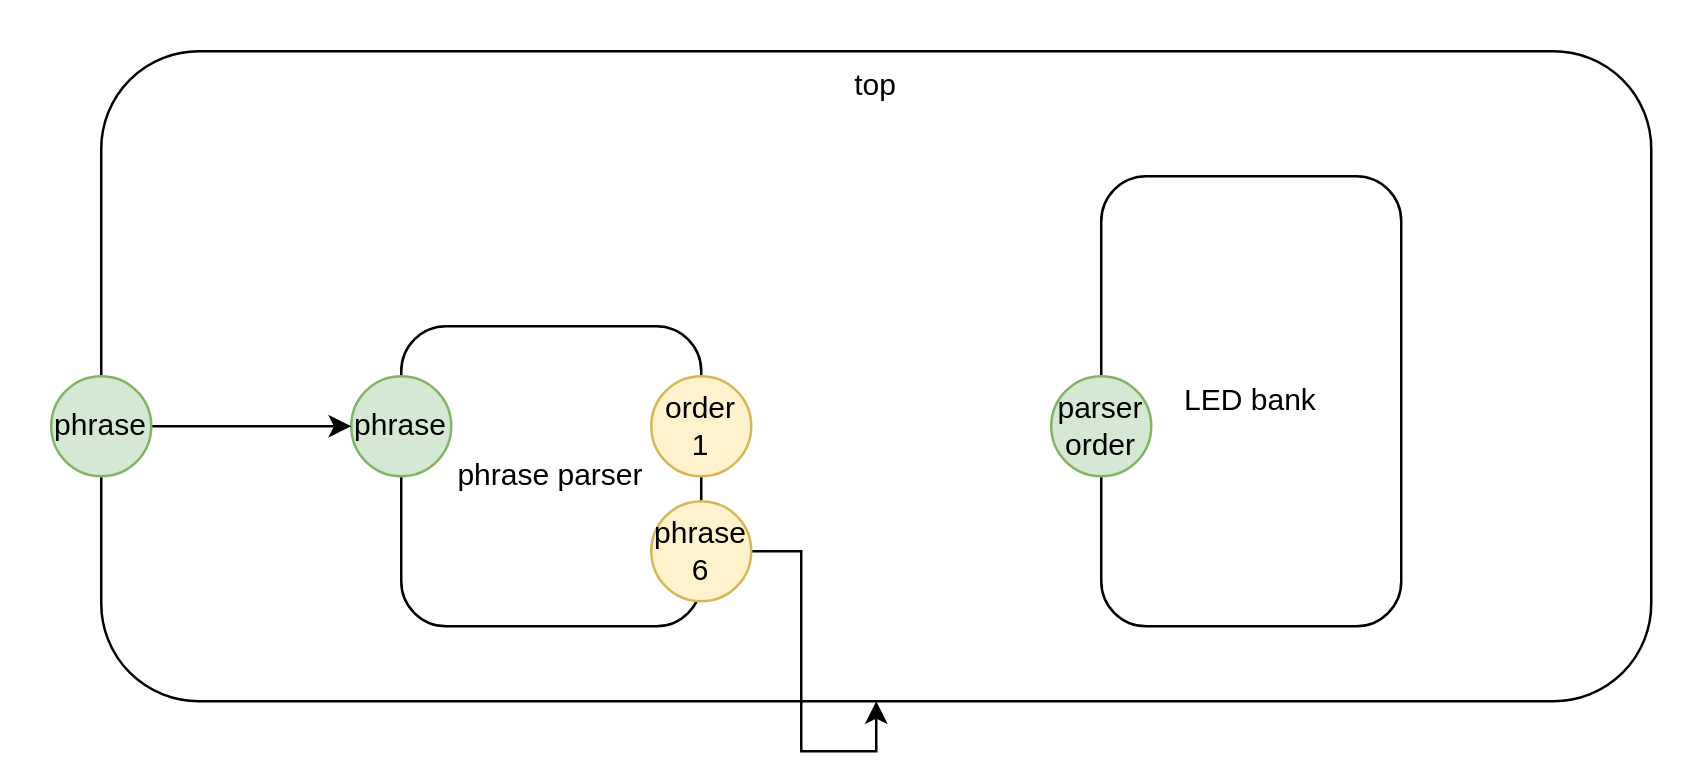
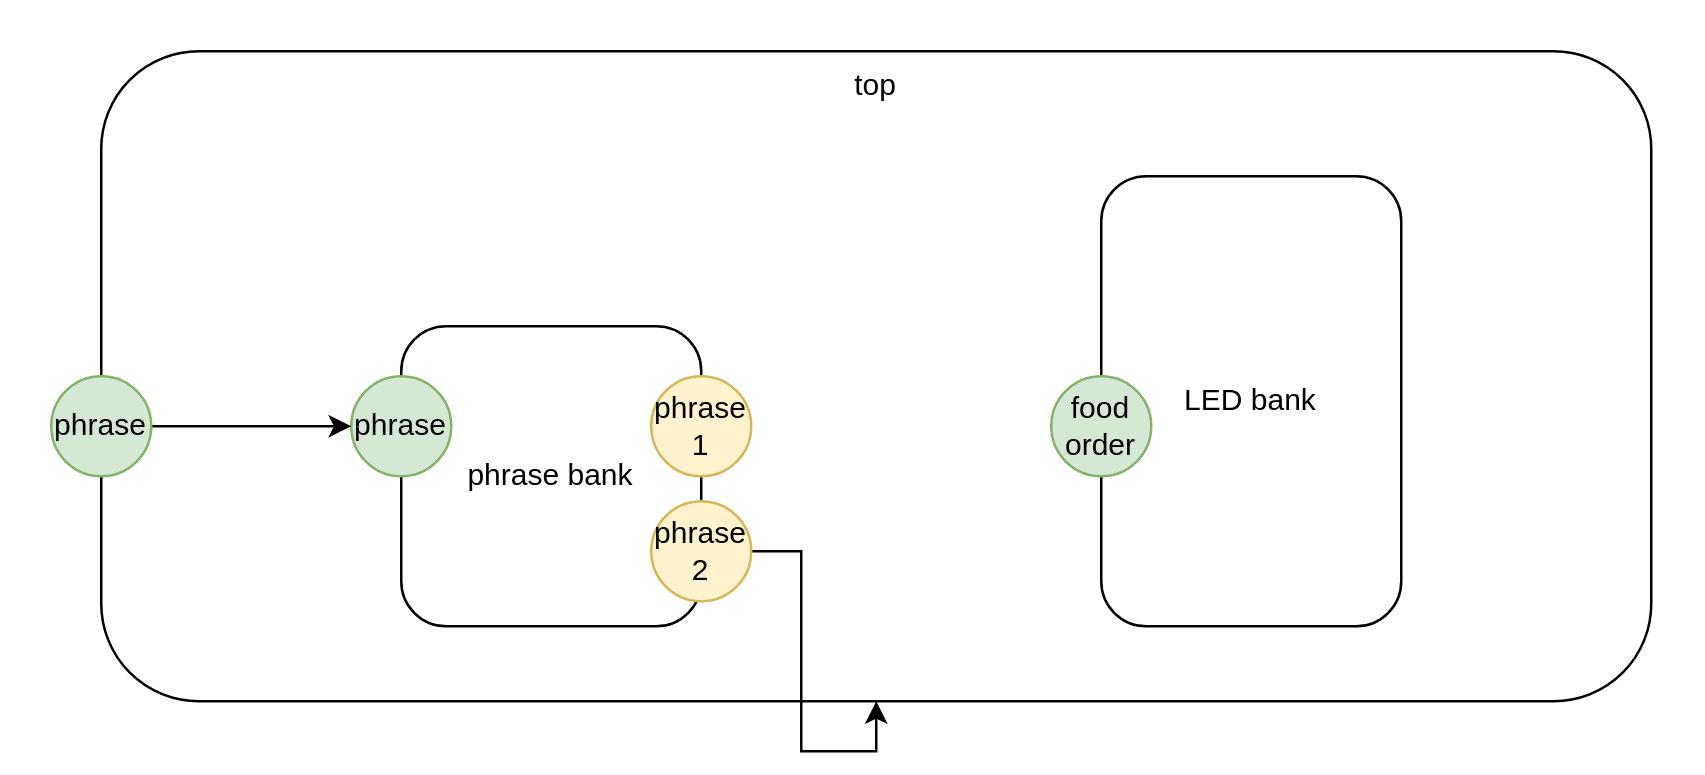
  <mxCell id="0" />
  <mxCell id="1" parent="0" />
  <mxCell id="2" value="top" style="rounded=1;whiteSpace=wrap;html=1;horizontal=1;verticalAlign=top;" vertex="1" parent="1"><mxGeometry x="40" y="20" width="620" height="260" as="geometry" /></mxCell>
  <mxCell id="3" value="LED bank" style="rounded=1;whiteSpace=wrap;html=1;" vertex="1" parent="1"><mxGeometry x="440" y="70" width="120" height="180" as="geometry" /></mxCell>
- <mxCell id="4" value="phrase parser" style="rounded=1;whiteSpace=wrap;html=1;" vertex="1" parent="1"><mxGeometry x="160" y="130" width="120" height="120" as="geometry" /></mxCell>
- <mxCell id="5" value="order 1" style="ellipse;whiteSpace=wrap;html=1;aspect=fixed;fillColor=#fff2cc;strokeColor=#d6b656;" vertex="1" parent="1"><mxGeometry x="260" y="150" width="40" height="40" as="geometry" /></mxCell>
- <mxCell id="6" value="parser order" style="ellipse;whiteSpace=wrap;html=1;aspect=fixed;fillColor=#d5e8d4;strokeColor=#82b366;" vertex="1" parent="1"><mxGeometry x="420" y="150" width="40" height="40" as="geometry" /></mxCell>
+ <mxCell id="4" value="phrase bank" style="rounded=1;whiteSpace=wrap;html=1;" vertex="1" parent="1"><mxGeometry x="160" y="130" width="120" height="120" as="geometry" /></mxCell>
+ <mxCell id="5" value="phrase 1" style="ellipse;whiteSpace=wrap;html=1;aspect=fixed;fillColor=#fff2cc;strokeColor=#d6b656;" vertex="1" parent="1"><mxGeometry x="260" y="150" width="40" height="40" as="geometry" /></mxCell>
+ <mxCell id="6" value="food order" style="ellipse;whiteSpace=wrap;html=1;aspect=fixed;fillColor=#d5e8d4;strokeColor=#82b366;" vertex="1" parent="1"><mxGeometry x="420" y="150" width="40" height="40" as="geometry" /></mxCell>
  <mxCell id="7" value="phrase" style="ellipse;whiteSpace=wrap;html=1;aspect=fixed;fillColor=#d5e8d4;strokeColor=#82b366;" vertex="1" parent="1"><mxGeometry x="140" y="150" width="40" height="40" as="geometry" /></mxCell>
  <mxCell id="8" style="edgeStyle=orthogonalEdgeStyle;rounded=0;orthogonalLoop=1;jettySize=auto;html=1;exitX=1;exitY=0.5;exitDx=0;exitDy=0;entryX=0;entryY=0.5;entryDx=0;entryDy=0;" edge="1" parent="1" source="9" target="7"><mxGeometry relative="1" as="geometry" /></mxCell>
  <mxCell id="9" value="phrase" style="ellipse;whiteSpace=wrap;html=1;aspect=fixed;fillColor=#d5e8d4;strokeColor=#82b366;" vertex="1" parent="1"><mxGeometry x="20" y="150" width="40" height="40" as="geometry" /></mxCell>
  <mxCell id="10" style="edgeStyle=orthogonalEdgeStyle;rounded=0;orthogonalLoop=1;jettySize=auto;html=1;exitX=1;exitY=0.5;exitDx=0;exitDy=0;" edge="1" parent="1" source="11" target="2"><mxGeometry relative="1" as="geometry" /></mxCell>
- <mxCell id="11" value="phrase 6" style="ellipse;whiteSpace=wrap;html=1;aspect=fixed;fillColor=#fff2cc;strokeColor=#d6b656;" vertex="1" parent="1"><mxGeometry x="260" y="200" width="40" height="40" as="geometry" /></mxCell>
+ <mxCell id="11" value="phrase 2" style="ellipse;whiteSpace=wrap;html=1;aspect=fixed;fillColor=#fff2cc;strokeColor=#d6b656;" vertex="1" parent="1"><mxGeometry x="260" y="200" width="40" height="40" as="geometry" /></mxCell>
